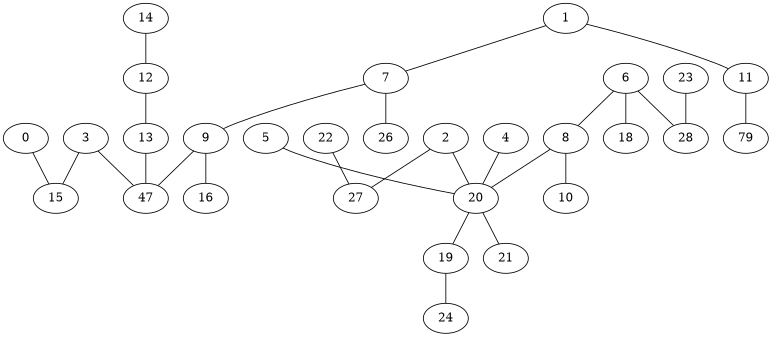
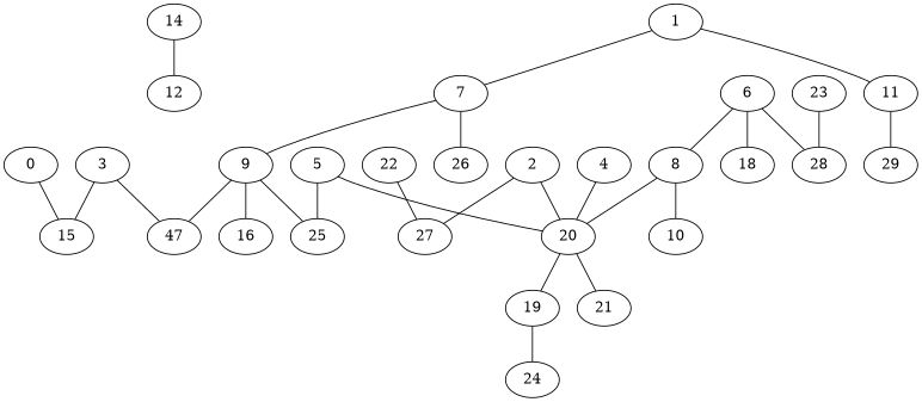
  graph {
    0 [Label="0 (0.00)"]
    15 [Label="15 (0.00)"]
    1 [Label="1 (0.00)"]
    7 [Label="7 (0.00)"]
    11 [Label="11 (0.00)"]
    9 [Label="9 (0.00)"]
    26 [Label="26 (0.00)"]
-   29 [Label="29 (0.00)" label=79]
+   29 [Label="29 (0.00)"]
    2 [Label="2 (0.00)"]
    20 [Label="20 (0.00)"]
    27 [Label="27 (0.00)"]
    19 [Label="19 (0.00)"]
    21 [Label="21 (0.00)"]
    3 [Label="3 (0.00)"]
    n15 [Label="17 (0.00)" label=47]
    4 [Label="4 (0.00)"]
    24 [Label="24 (0.00)"]
    5 [Label="5 (0.00)"]
+   25 [Label="25 (0.00)"]
    18 [Label="18 (0.00)"]
    6 [Label="6 (0.00)"]
    8 [Label="8 (0.00)"]
    28 [Label="28 (0.00)"]
    10 [Label="10 (0.00)"]
    16 [Label="16 (0.00)"]
    12 [Label="12 (0.00)"]
-   13 [Label="13 (0.00)"]
    14 [Label="14 (0.00)"]
    23 [Label="23 (0.00)"]
    22 [Label="22 (0.00)"]
    0 -- 15 [Label=36.01]
    1 -- 7 [Label=25.73]
    1 -- 11 [Label=35.16]
    7 -- 9 [Label=39.63]
    7 -- 26 [Label=68.85]
    11 -- 29 [Label=41.47]
    9 -- n15 [Label=56.35]
+   9 -- 25 [Label=35.19]
    9 -- 16 [Label=16.00]
    2 -- 20 [Label=42.83]
    2 -- 27 [Label=36.83]
    20 -- 19 [Label=64.77]
    20 -- 21 [Label=32.72]
    19 -- 24 [Label=7.57]
    3 -- 15 [Label=95.62]
    3 -- n15 [Label=34.32]
    4 -- 20 [Label=36.12]
    5 -- 20 [Label=14.57]
+   5 -- 25 [Label=41.34]
    6 -- 18 [Label=154.71]
    6 -- 8 [Label=32.00]
    6 -- 28 [Label=85.16]
    8 -- 20 [Label=44.52]
    8 -- 10 [Label=28.86]
-   12 -- 13 [Label=98.06]
-   13 -- n15 [Label=67.67]
    14 -- 12 [Label=41.24]
    23 -- 28 [Label=87.31]
    22 -- 27 [Label=49.94]
  }
